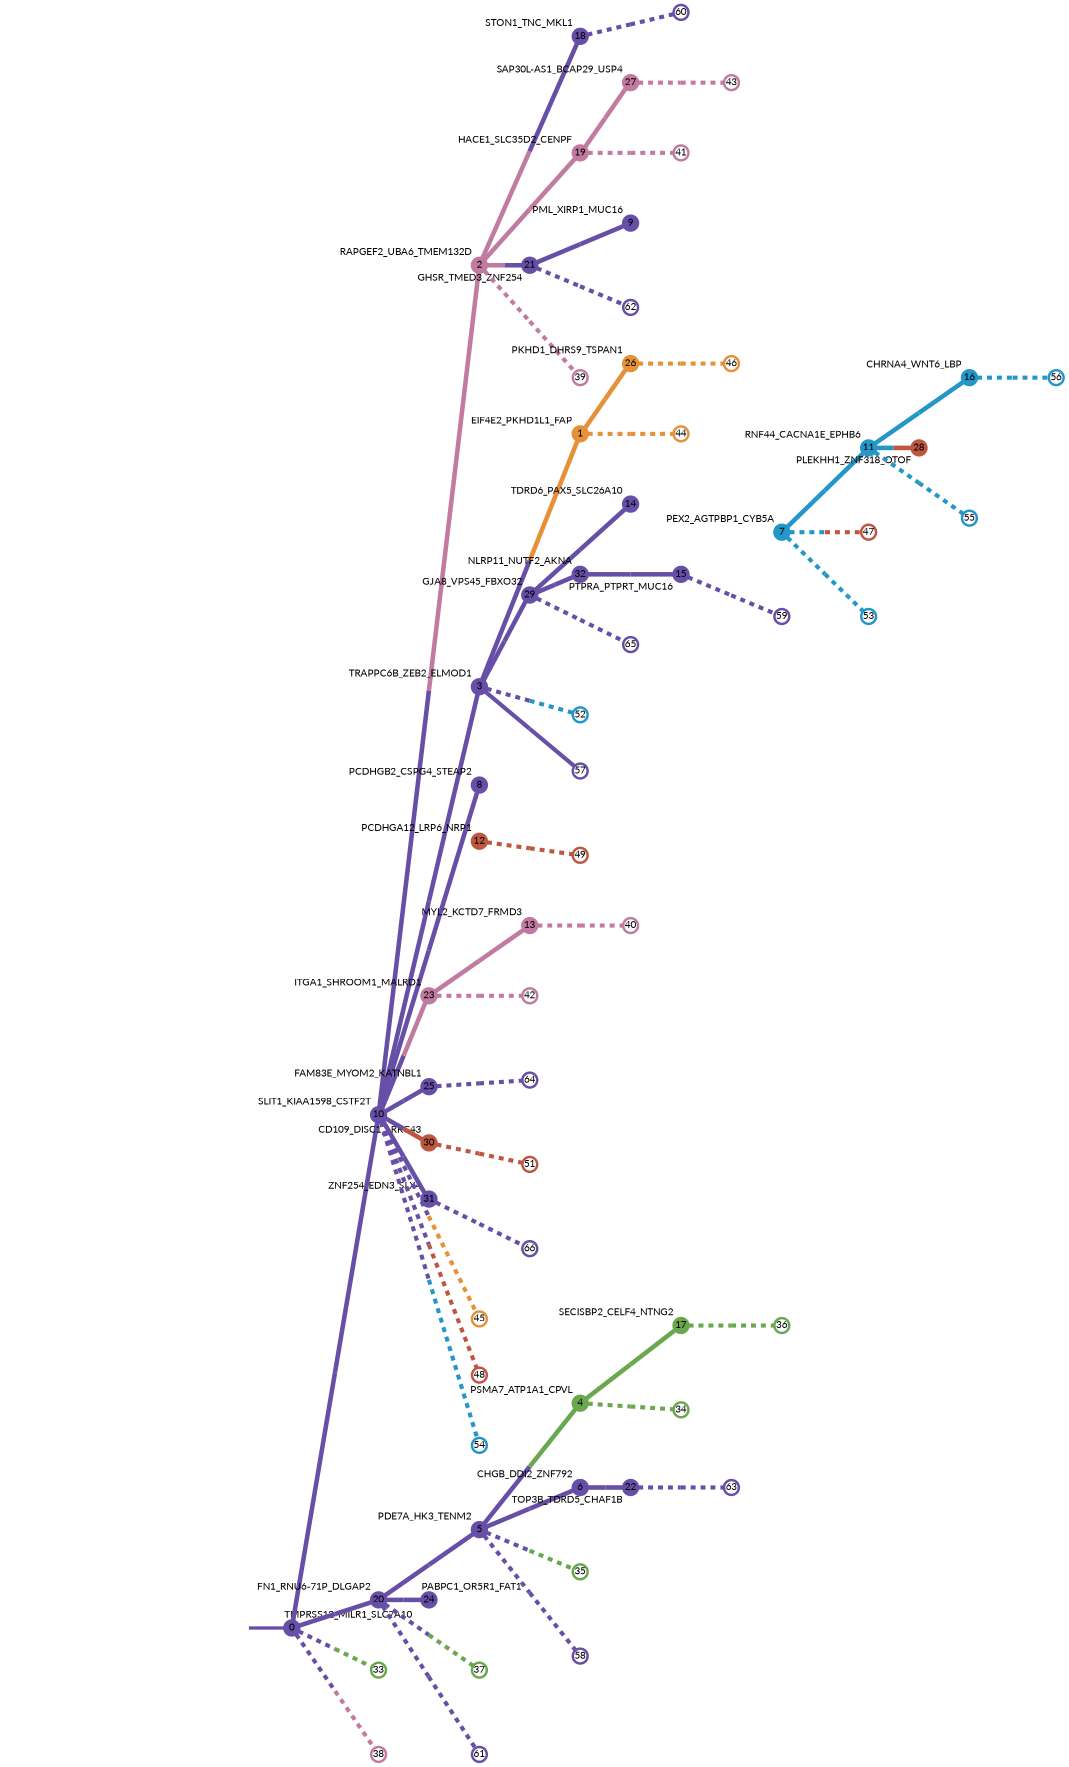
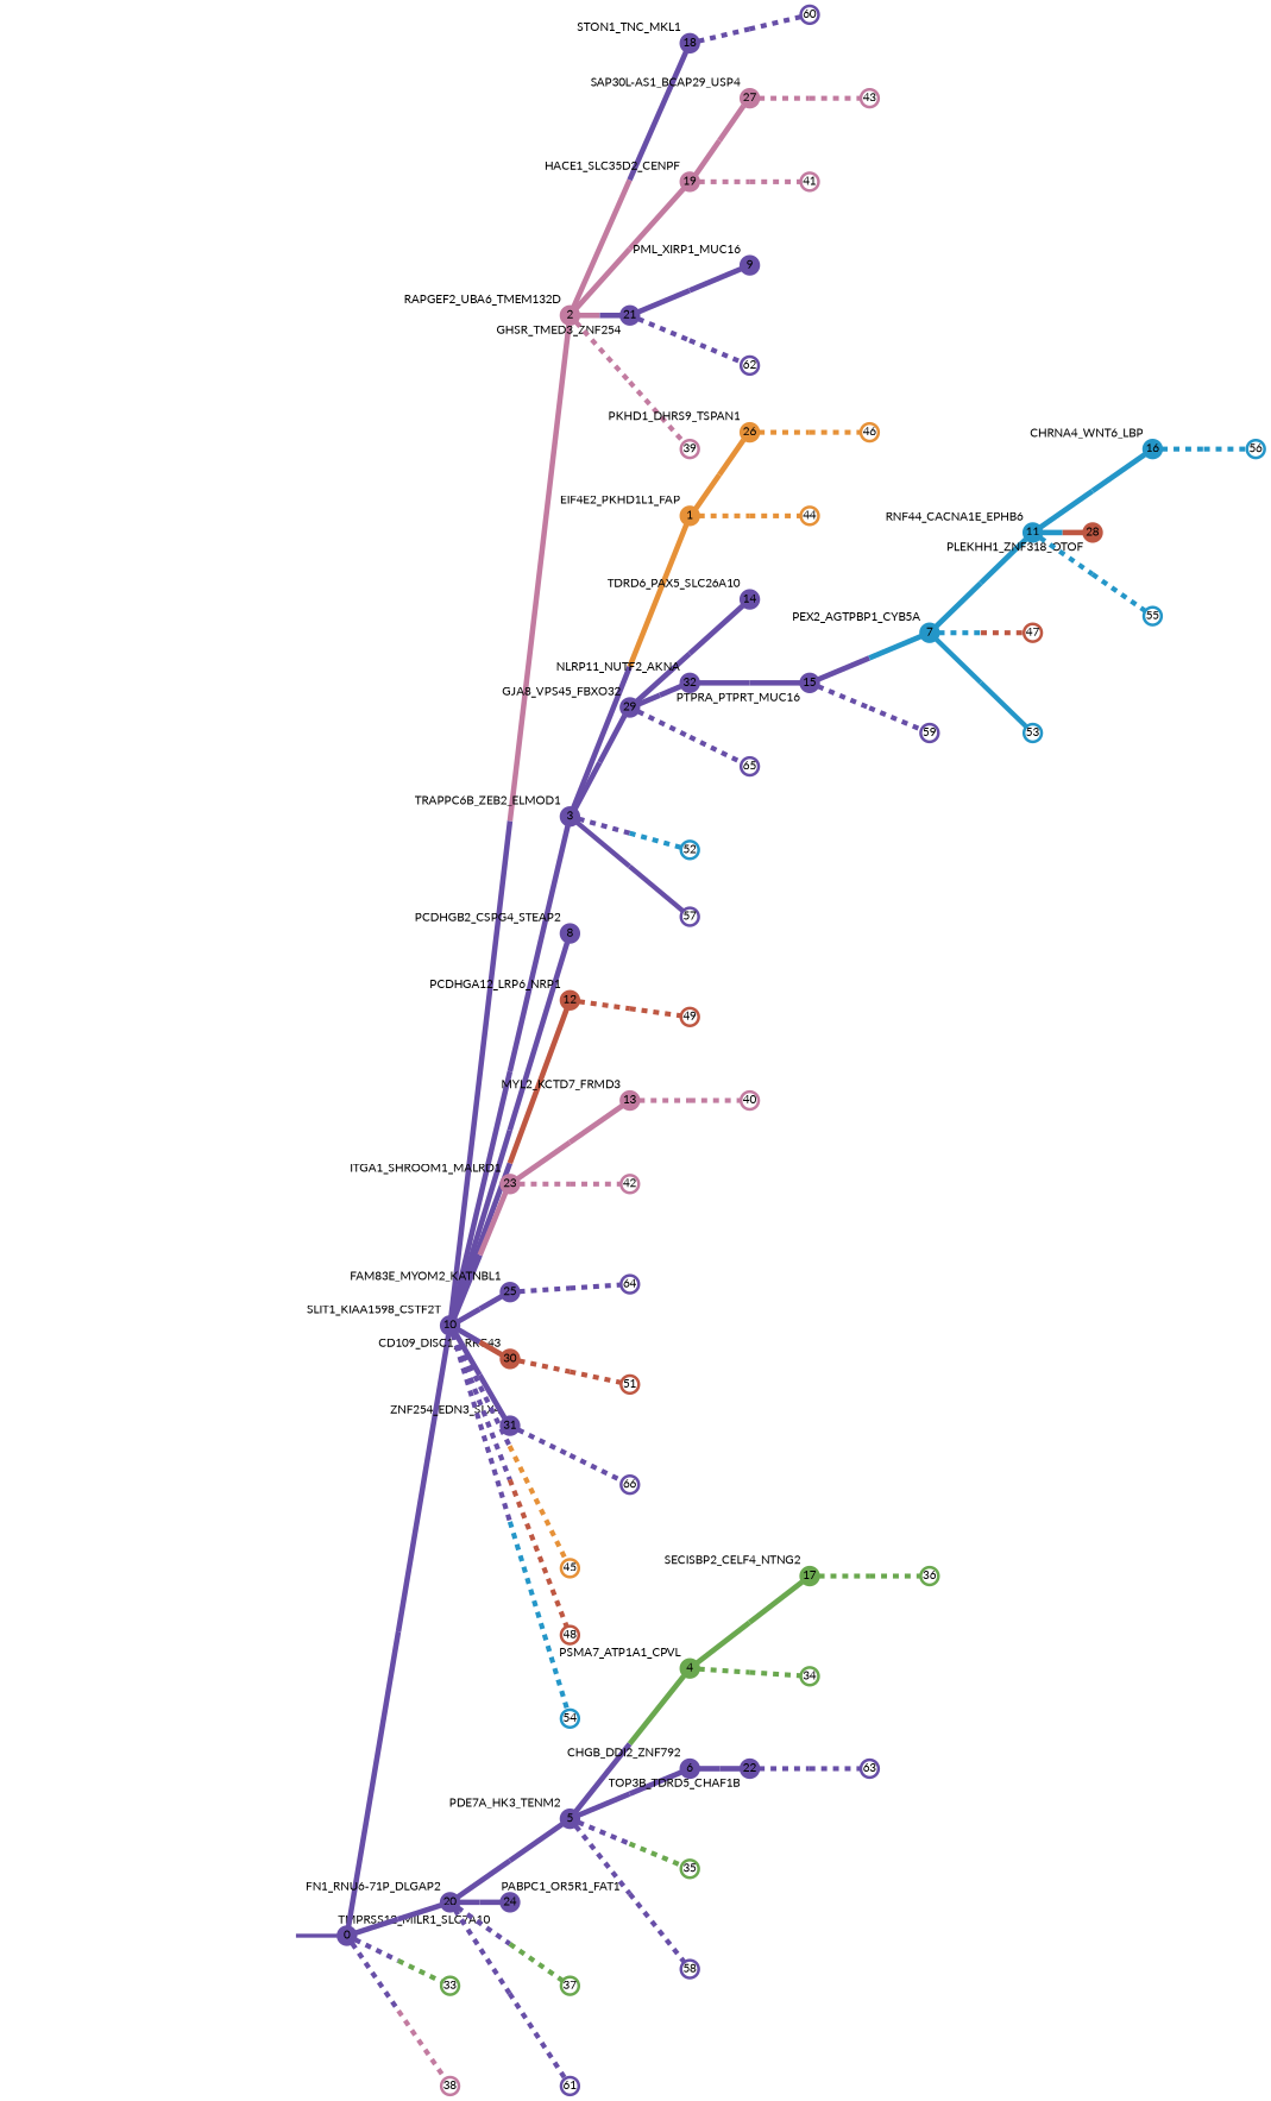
  strict digraph {
    forcelabels=true
    nodesep=0.7
    rankdir=LR
    ranksep=0.6
    splines=false
    node [color="#674ea7ff" fillcolor="#674ea7ff" fixedsize=true fontname=Lato fontsize="12pt" penwidth=3 shape=circle style=filled]
    edge [arrowsize=0 color="#674ea7ff;0.5:#674ea7ff" minlen=2.0 penwidth=5 style=solid]
    0 [height=0.25 xlabel=TMPRSS12_MILR1_SLC7A10]
    10 [height=0.25 xlabel=SLIT1_KIAA1598_CSTF2T]
    20 [height=0.25 xlabel="FN1_RNU6-71P_DLGAP2"]
    33 [color="#6aa84fff" fillcolor="#6aa84fff" height=0.25 style=solid]
    38 [color="#c27ba0ff" fillcolor="#c27ba0ff" height=0.25 style=solid]
    2 [color="#c27ba0ff" fillcolor="#c27ba0ff" height=0.25 xlabel=RAPGEF2_UBA6_TMEM132D]
    3 [height=0.25 xlabel=TRAPPC6B_ZEB2_ELMOD1]
    8 [height=0.25 xlabel=PCDHGB2_CSPG4_STEAP2]
    12 [color="#be5742ff" fillcolor="#be5742ff" height=0.25 xlabel=PCDHGA12_LRP6_NRP1]
    23 [color="#c27ba0ff" fillcolor="#c27ba0ff" height=0.25 xlabel=ITGA1_SHROOM1_MALRD1]
    25 [height=0.25 xlabel=FAM83E_MYOM2_KATNBL1]
    30 [color="#be5742ff" fillcolor="#be5742ff" height=0.25 xlabel=CD109_DISC1_LRRC43]
    31 [height=0.25 xlabel=ZNF254_EDN3_SLX4]
    45 [color="#e69138ff" fillcolor="#e69138ff" height=0.25 style=solid]
    48 [color="#be5742ff" fillcolor="#be5742ff" height=0.25 style=solid]
    54 [color="#2496c8ff" fillcolor="#2496c8ff" height=0.25 style=solid]
    5 [height=0.25 xlabel=PDE7A_HK3_TENM2]
    24 [height=0.25 xlabel=PABPC1_OR5R1_FAT1]
    37 [color="#6aa84fff" fillcolor="#6aa84fff" height=0.25 style=solid]
    61 [height=0.25 style=solid]
    18 [height=0.25 xlabel=STON1_TNC_MKL1]
    19 [color="#c27ba0ff" fillcolor="#c27ba0ff" height=0.25 xlabel=HACE1_SLC35D2_CENPF]
    21 [height=0.25 xlabel=GHSR_TMED3_ZNF254]
    39 [color="#c27ba0ff" fillcolor="#c27ba0ff" height=0.25 style=solid]
    1 [color="#e69138ff" fillcolor="#e69138ff" height=0.25 xlabel=EIF4E2_PKHD1L1_FAP]
    29 [height=0.25 xlabel=GJA8_VPS45_FBXO32]
    52 [color="#2496c8ff" fillcolor="#2496c8ff" height=0.25 style=solid]
    57 [height=0.25 style=solid]
    49 [color="#be5742ff" fillcolor="#be5742ff" height=0.25 style=solid]
    13 [color="#c27ba0ff" fillcolor="#c27ba0ff" height=0.25 xlabel=MYL2_KCTD7_FRMD3]
    42 [color="#c27ba0ff" fillcolor="#c27ba0ff" height=0.25 style=solid]
    64 [height=0.25 style=solid]
    51 [color="#be5742ff" fillcolor="#be5742ff" height=0.25 style=solid]
    66 [height=0.25 style=solid]
    4 [color="#6aa84fff" fillcolor="#6aa84fff" height=0.25 xlabel=PSMA7_ATP1A1_CPVL]
    6 [height=0.25 xlabel=CHGB_DDI2_ZNF792]
    35 [color="#6aa84fff" fillcolor="#6aa84fff" height=0.25 style=solid]
    58 [height=0.25 style=solid]
    26 [color="#e69138ff" fillcolor="#e69138ff" height=0.25 xlabel=PKHD1_DHRS9_TSPAN1]
    44 [color="#e69138ff" fillcolor="#e69138ff" height=0.25 style=solid]
    46 [color="#e69138ff" fillcolor="#e69138ff" height=0.25 style=solid]
    60 [height=0.25 style=solid]
    27 [color="#c27ba0ff" fillcolor="#c27ba0ff" height=0.25 xlabel="SAP30L-AS1_BCAP29_USP4"]
    41 [color="#c27ba0ff" fillcolor="#c27ba0ff" height=0.25 style=solid]
    9 [height=0.25 xlabel=PML_XIRP1_MUC16]
    62 [height=0.25 style=solid]
    43 [color="#c27ba0ff" fillcolor="#c27ba0ff" height=0.25 style=solid]
    14 [height=0.25 xlabel=TDRD6_PAX5_SLC26A10]
    32 [height=0.25 xlabel=NLRP11_NUTF2_AKNA]
    65 [height=0.25 style=solid]
    15 [height=0.25 xlabel=PTPRA_PTPRT_MUC16]
    17 [color="#6aa84fff" fillcolor="#6aa84fff" height=0.25 xlabel=SECISBP2_CELF4_NTNG2]
    34 [color="#6aa84fff" fillcolor="#6aa84fff" height=0.25 style=solid]
    36 [color="#6aa84fff" fillcolor="#6aa84fff" height=0.25 style=solid]
    22 [height=0.25 xlabel=TOP3B_TDRD5_CHAF1B]
    63 [height=0.25 style=solid]
    7 [color="#2496c8ff" fillcolor="#2496c8ff" height=0.25 xlabel=PEX2_AGTPBP1_CYB5A]
    11 [color="#2496c8ff" fillcolor="#2496c8ff" height=0.25 xlabel=RNF44_CACNA1E_EPHB6]
    47 [color="#be5742ff" fillcolor="#be5742ff" height=0.25 style=solid]
    53 [color="#2496c8ff" fillcolor="#2496c8ff" height=0.25 style=solid]
    16 [color="#2496c8ff" fillcolor="#2496c8ff" height=0.25 xlabel=CHRNA4_WNT6_LBP]
    28 [color="#be5742ff" fillcolor="#be5742ff" height=0.25 xlabel=PLEKHH1_ZNF318_OTOF]
    55 [color="#2496c8ff" fillcolor="#2496c8ff" height=0.25 style=solid]
    56 [color="#2496c8ff" fillcolor="#2496c8ff" height=0.25 style=solid]
    40 [color="#c27ba0ff" fillcolor="#c27ba0ff" height=0.25 style=solid]
    59 [height=0.25 style=solid]
    normal [style=invis xlabel=TMPRSS12_MILR1_SLC7A10 color="" fillcolor="" fixedsize="" fontname="" fontsize="" shape=""]
    0 -> 10 [penwidth=5.5]
    0 -> 20 [penwidth=5.5]
    0 -> 33 [color="#674ea7ff;0.5:#6aa84fff" style=dashed]
    0 -> 38 [color="#674ea7ff;0.5:#c27ba0ff" style=dashed]
    10 -> 2 [color="#674ea7ff;0.5:#c27ba0ff" penwidth=5.5]
    10 -> 3 [penwidth=5.5]
    10 -> 8 [penwidth=5.5]
+   10 -> 12 [color="#674ea7ff;0.5:#be5742ff" penwidth=5.5]
    10 -> 23 [color="#674ea7ff;0.5:#c27ba0ff" minlen=1.7999999523162842 penwidth=5.5]
    10 -> 25 [minlen=1.600000023841858 penwidth=5.5]
    10 -> 30 [color="#674ea7ff;0.5:#be5742ff" minlen=1.2000000476837158 penwidth=5.5]
    10 -> 31 [minlen=1.0 penwidth=5.5]
    10 -> 45 [color="#674ea7ff;0.5:#e69138ff" style=dashed]
    10 -> 48 [color="#674ea7ff;0.5:#be5742ff" style=dashed]
    10 -> 54 [color="#674ea7ff;0.5:#2496c8ff" style=dashed]
    20 -> 5 [penwidth=5.5]
    20 -> 24 [minlen=1.600000023841858 penwidth=5.5]
    20 -> 37 [color="#674ea7ff;0.5:#6aa84fff" style=dashed]
    20 -> 61 [style=dashed]
    2 -> 18 [color="#c27ba0ff;0.5:#674ea7ff" penwidth=5.5]
    2 -> 19 [color="#c27ba0ff;0.5:#c27ba0ff" penwidth=5.5]
    2 -> 21 [color="#c27ba0ff;0.5:#674ea7ff" minlen=1.7999999523162842 penwidth=5.5]
    2 -> 39 [color="#c27ba0ff;0.5:#c27ba0ff" style=dashed]
    3 -> 1 [color="#674ea7ff;0.5:#e69138ff" penwidth=5.5]
    3 -> 29 [minlen=1.2000000476837158 penwidth=5.5]
    3 -> 52 [color="#674ea7ff;0.5:#2496c8ff" style=dashed]
    3 -> 57
    12 -> 49 [color="#be5742ff;0.5:#be5742ff" style=dashed]
    23 -> 13 [color="#c27ba0ff;0.5:#c27ba0ff" penwidth=5.5]
    23 -> 42 [color="#c27ba0ff;0.5:#c27ba0ff" style=dashed]
    25 -> 64 [style=dashed]
    30 -> 51 [color="#be5742ff;0.5:#be5742ff" style=dashed]
    31 -> 66 [style=dashed]
    5 -> 4 [color="#674ea7ff;0.5:#6aa84fff" penwidth=5.5]
    5 -> 6 [penwidth=5.5]
    5 -> 35 [color="#674ea7ff;0.5:#6aa84fff" style=dashed]
    5 -> 58 [style=dashed]
    18 -> 60 [style=dashed]
    19 -> 27 [color="#c27ba0ff;0.5:#c27ba0ff" minlen=1.399999976158142 penwidth=5.5]
    19 -> 41 [color="#c27ba0ff;0.5:#c27ba0ff" style=dashed]
    21 -> 9 [penwidth=5.5]
    21 -> 62 [style=dashed]
    1 -> 26 [color="#e69138ff;0.5:#e69138ff" minlen=1.399999976158142 penwidth=5.5]
    1 -> 44 [color="#e69138ff;0.5:#e69138ff" style=dashed]
    29 -> 14 [penwidth=5.5]
    29 -> 32 [minlen=1.0 penwidth=5.5]
    29 -> 65 [style=dashed]
    13 -> 40 [color="#c27ba0ff;0.5:#c27ba0ff" style=dashed]
    4 -> 17 [color="#6aa84fff;0.5:#6aa84fff" penwidth=5.5]
    4 -> 34 [color="#6aa84fff;0.5:#6aa84fff" style=dashed]
    6 -> 22 [minlen=1.7999999523162842 penwidth=5.5]
    26 -> 46 [color="#e69138ff;0.5:#e69138ff" style=dashed]
    27 -> 43 [color="#c27ba0ff;0.5:#c27ba0ff" style=dashed]
    32 -> 15 [penwidth=5.5]
+   15 -> 7 [color="#674ea7ff;0.5:#2496c8ff" penwidth=5.5]
    15 -> 59 [style=dashed]
    17 -> 36 [color="#6aa84fff;0.5:#6aa84fff" style=dashed]
    22 -> 63 [style=dashed]
    7 -> 11 [color="#2496c8ff;0.5:#2496c8ff" penwidth=5.5]
    7 -> 47 [color="#2496c8ff;0.5:#be5742ff" style=dashed]
-   7 -> 53 [color="#2496c8ff;0.5:#2496c8ff" style=dashed]
+   7 -> 53 [color="#2496c8ff;0.5:#2496c8ff"]
    11 -> 16 [color="#2496c8ff;0.5:#2496c8ff" penwidth=5.5]
    11 -> 28 [color="#2496c8ff;0.5:#be5742ff" minlen=1.399999976158142 penwidth=5.5]
    11 -> 55 [color="#2496c8ff;0.5:#2496c8ff" style=dashed]
    16 -> 56 [color="#2496c8ff;0.5:#2496c8ff" style=dashed]
    normal -> 0 [color="#674ea7ff" penwidth=4 minlen=""]
  }
